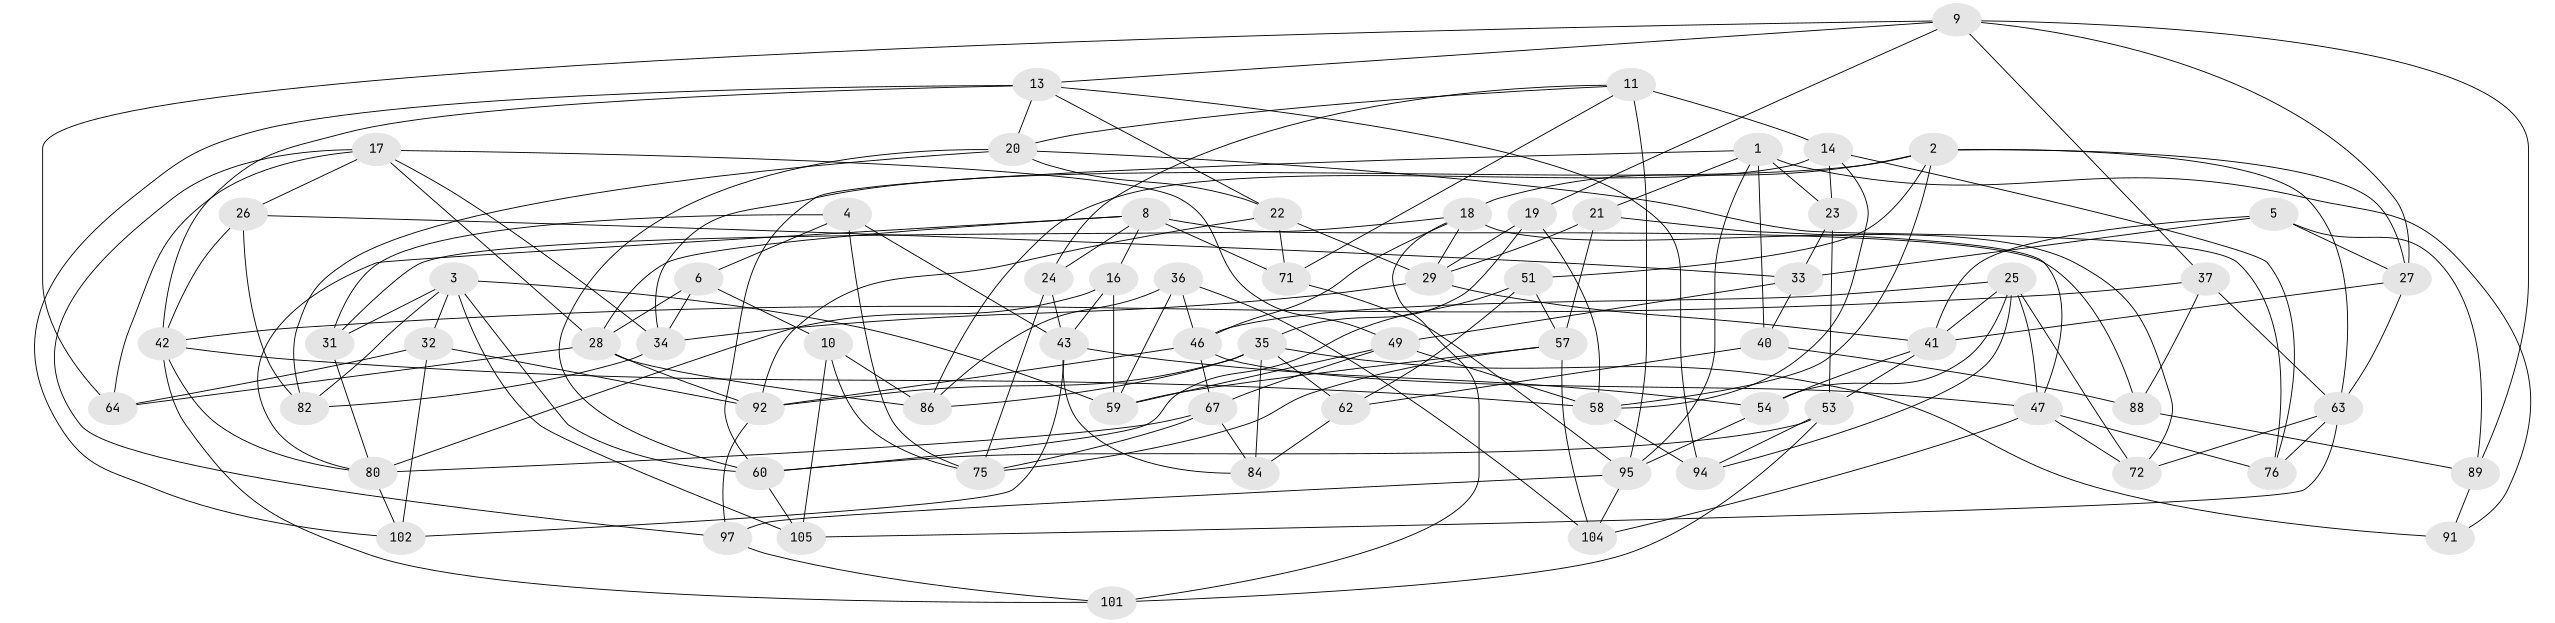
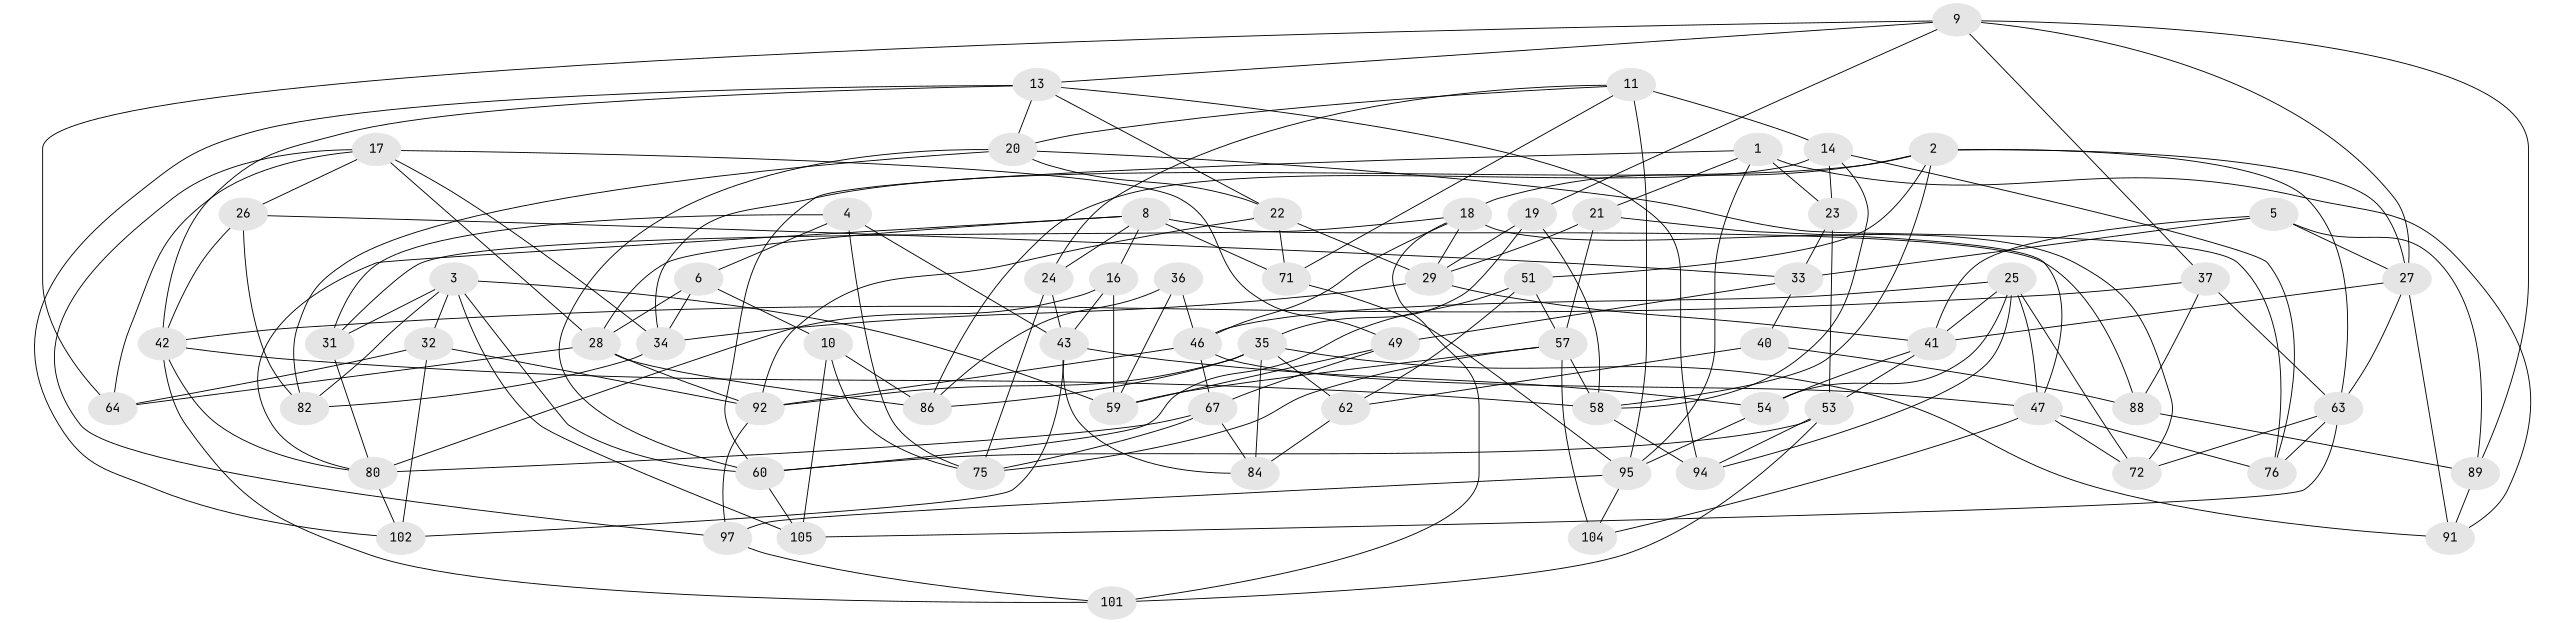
  graph {
    fontname="JetBrains Mono"
    node [color=gray90 fontname="JetBrains Mono" style=filled]
    edge [fontname="JetBrains Mono"]
    1 [super="+15"]
    21
    23
    40
    60 [super="+87"]
    91
    95 [super="+100"]
    29 [super="+99"]
    47 [super="+56"]
    57 [super="+108"]
    33 [super="+61"]
    53 [super="+70"]
    88
    62
    105
    97
    104
    2 [super="+30"]
    18 [super="+45"]
    27 [super="+69"]
    34 [super="+110"]
    51
    58 [super="+66"]
    63 [super="+90"]
    31
    46 [super="+85"]
    n27 [label=72]
    101
    41 [super="+55"]
    82
    94
    76
    3 [super="+79"]
    32
    59 [super="+93"]
    80 [super="+83"]
    64
    102
    92 [super="+109"]
    6 [super="+12"]
    10 [super="+81"]
    28 [super="+72"]
    4
    43 [super="+48"]
    75 [super="+103"]
    54
    84
    5
    89
    49 [super="+50"]
    86 [super="+106"]
    71
    26 [super="+78"]
    42 [super="+74"]
    8 [super="+77"]
    16
    24
    9 [super="+39"]
    13 [super="+98"]
    19
    37
    20 [super="+65"]
    22
    35 [super="+52"]
    11 [super="+44"]
    14 [super="+68"]
    17 [super="+107"]
    67 [super="+96"]
    25 [super="+38"]
    36
    1 -- 21
    1 -- 23
-   1 -- 40
    1 -- 60
    1 -- 91
    1 -- 95
    21 -- 29
    21 -- 47
    21 -- 57
    23 -- 33
    23 -- 53
    40 -- 88
    40 -- 62
    60 -- 105
    95 -- 97
    95 -- 104
    29 -- 34
    29 -- 41
    47 -- 104
    47 -- n27
    47 -- 76
    57 -- 104
    57 -- 59 [weight=2]
    57 -- 75
    33 -- 40
    33 -- 49
    53 -- 60
    53 -- 101
    53 -- 94
    88 -- 89
    62 -- 84
    97 -- 101
    2 -- 18
    2 -- 27
    2 -- 34
    2 -- 51
    2 -- 58
    2 -- 63
    18 -- 29
    18 -- 31
    18 -- 46
    18 -- n27
    18 -- 101
+   27 -- 91
    27 -- 63
    27 -- 41
    34 -- 82
    51 -- 60
    51 -- 57
    51 -- 62
    58 -- 94
    63 -- 105
    63 -- n27
    63 -- 76
    31 -- 80
    46 -- 47
    46 -- 92
    46 -- 67
    41 -- 53
    41 -- 54
    3 -- 60
    3 -- 105
    3 -- 31
    3 -- 82
    3 -- 32
    3 -- 59
    32 -- 64
    32 -- 102
    32 -- 92
    80 -- 102
    92 -- 97
    6 -- 34 [weight=2]
    6 -- 10
    6 -- 28
    10 -- 105
    10 -- 75
    10 -- 86
    28 -- 64
    28 -- 92
    28 -- 86
    4 -- 31
    4 -- 6
    4 -- 43
    4 -- 75
    43 -- 102
    43 -- 54
    43 -- 84
    54 -- 95
    5 -- 33
    5 -- 27
    5 -- 41
    5 -- 89
    89 -- 91
-   49 -- 58
+   57 -- 58
    49 -- 59
    49 -- 67
    71 -- 95
    26 -- 33 [weight=2]
    26 -- 82
    26 -- 42
    42 -- 58
    42 -- 101
    42 -- 80
    8 -- 88
    8 -- 80
    8 -- 28
    8 -- 71
    8 -- 16
    8 -- 24
    16 -- 59
    16 -- 80
    16 -- 43
    24 -- 43
    24 -- 75
    9 -- 27
    9 -- 64
    9 -- 89
    9 -- 13
    9 -- 19
    9 -- 37
    13 -- 94
    13 -- 102
    13 -- 42
    13 -- 20
    13 -- 22
    19 -- 29
    19 -- 58
    19 -- 35
    37 -- 88
    37 -- 63
    37 -- 42
    20 -- 60
    20 -- 82
    20 -- 76
    20 -- 22
    22 -- 29
    22 -- 92
    22 -- 71
    35 -- 91
    35 -- 62
    35 -- 92
    35 -- 84
    35 -- 86
    11 -- 95
    11 -- 71
    11 -- 24
    11 -- 20
    11 -- 14 [weight=2]
    14 -- 23
    14 -- 58
    14 -- 76
    14 -- 86
    17 -- 97
    17 -- 34
    17 -- 64
    17 -- 28
    17 -- 49
    17 -- 26
    67 -- 80
    67 -- 75 [weight=2]
    67 -- 84
    25 -- 47
    25 -- 46
    25 -- n27
    25 -- 41
    25 -- 94
    25 -- 54
-   36 -- 104
    36 -- 46
    36 -- 59
    36 -- 86
  }
